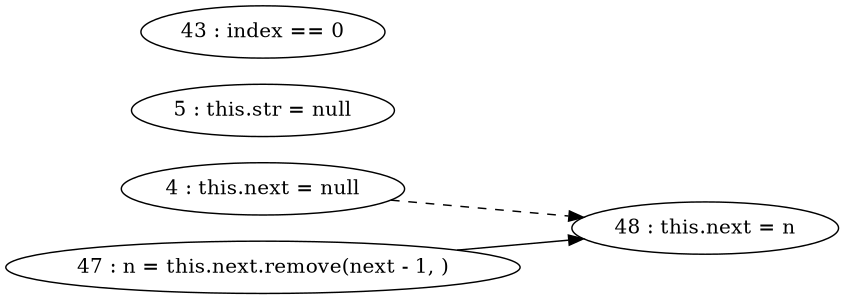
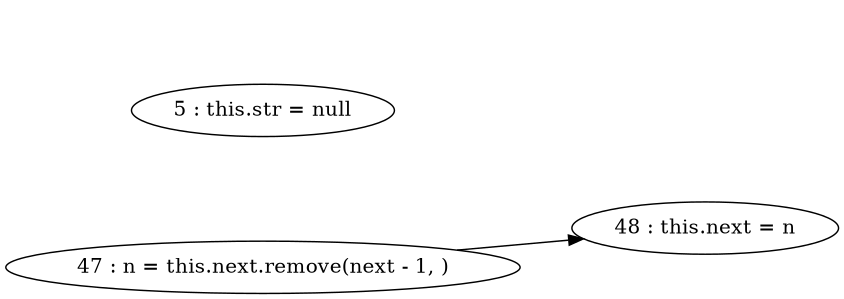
  digraph {
    rankdir=LR
-   "4 : this.next = null"
    "48 : this.next = n"
    "5 : this.str = null"
-   "43 : index == 0"
    n5 [label="47 : n = this.next.remove(next - 1, )"]
-   "4 : this.next = null" -> "48 : this.next = n" [style=dashed]
    n5 -> "48 : this.next = n"
  }
